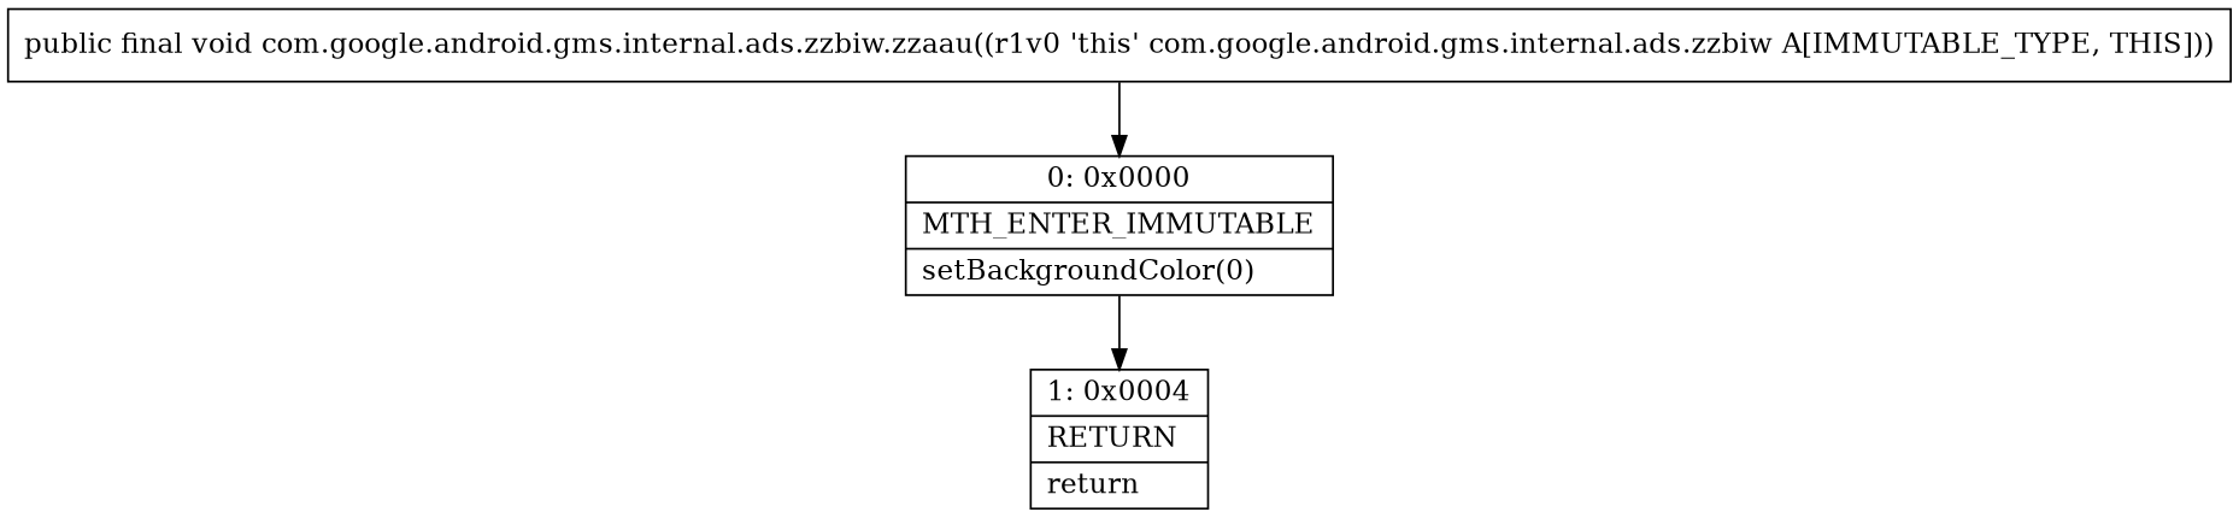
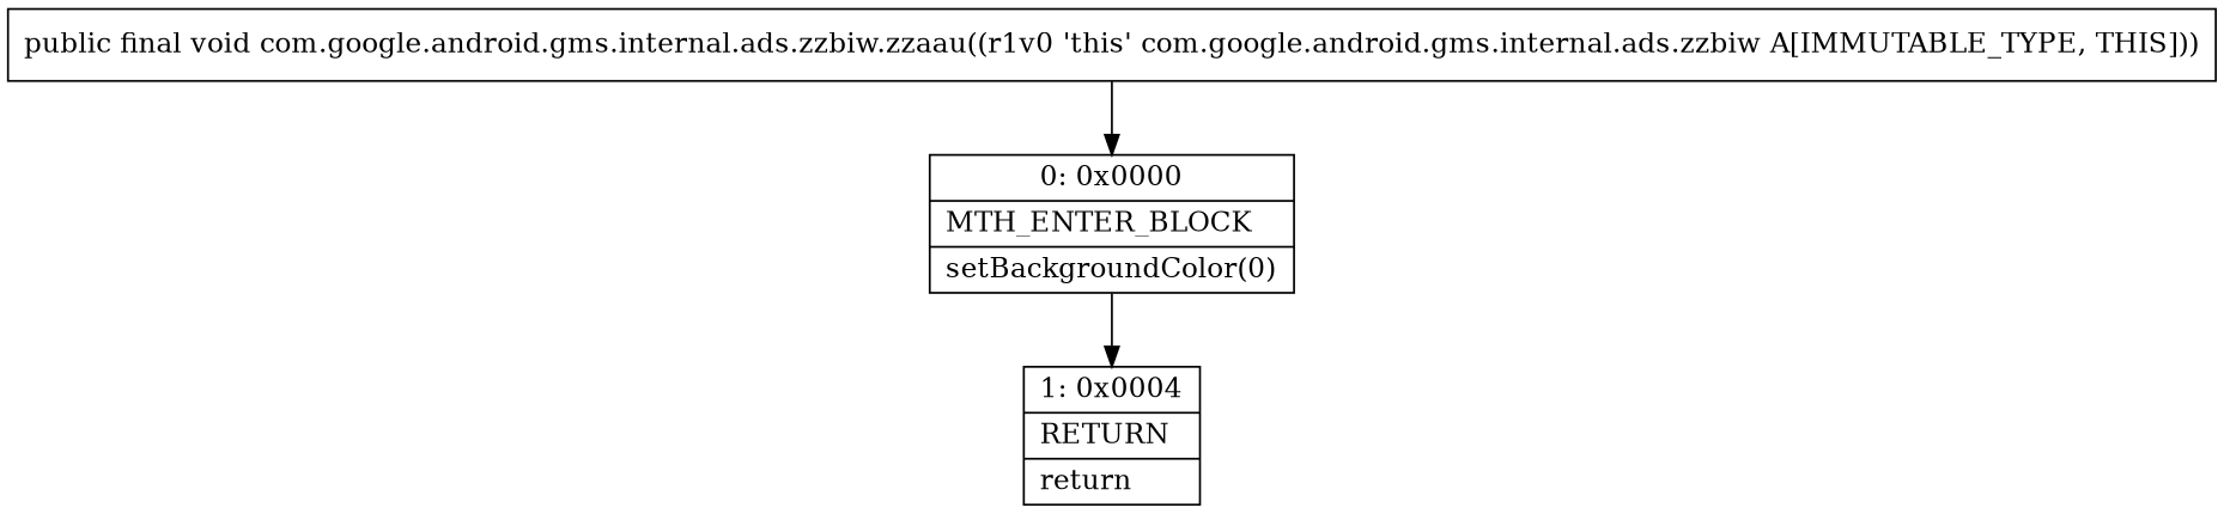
  digraph {
    node [shape=record]
-   n1 [label="{0\:\ 0x0000|MTH_ENTER_IMMUTABLE\l|setBackgroundColor(0)\l}"]
+   n1 [label="{0\:\ 0x0000|MTH_ENTER_BLOCK\l|setBackgroundColor(0)\l}"]
    n2 [label="{1\:\ 0x0004|RETURN\l|return\l}"]
    n3 [label="{public final void com.google.android.gms.internal.ads.zzbiw.zzaau((r1v0 'this' com.google.android.gms.internal.ads.zzbiw A[IMMUTABLE_TYPE, THIS])) }"]
    n1 -> n2
    n3 -> n1
  }
